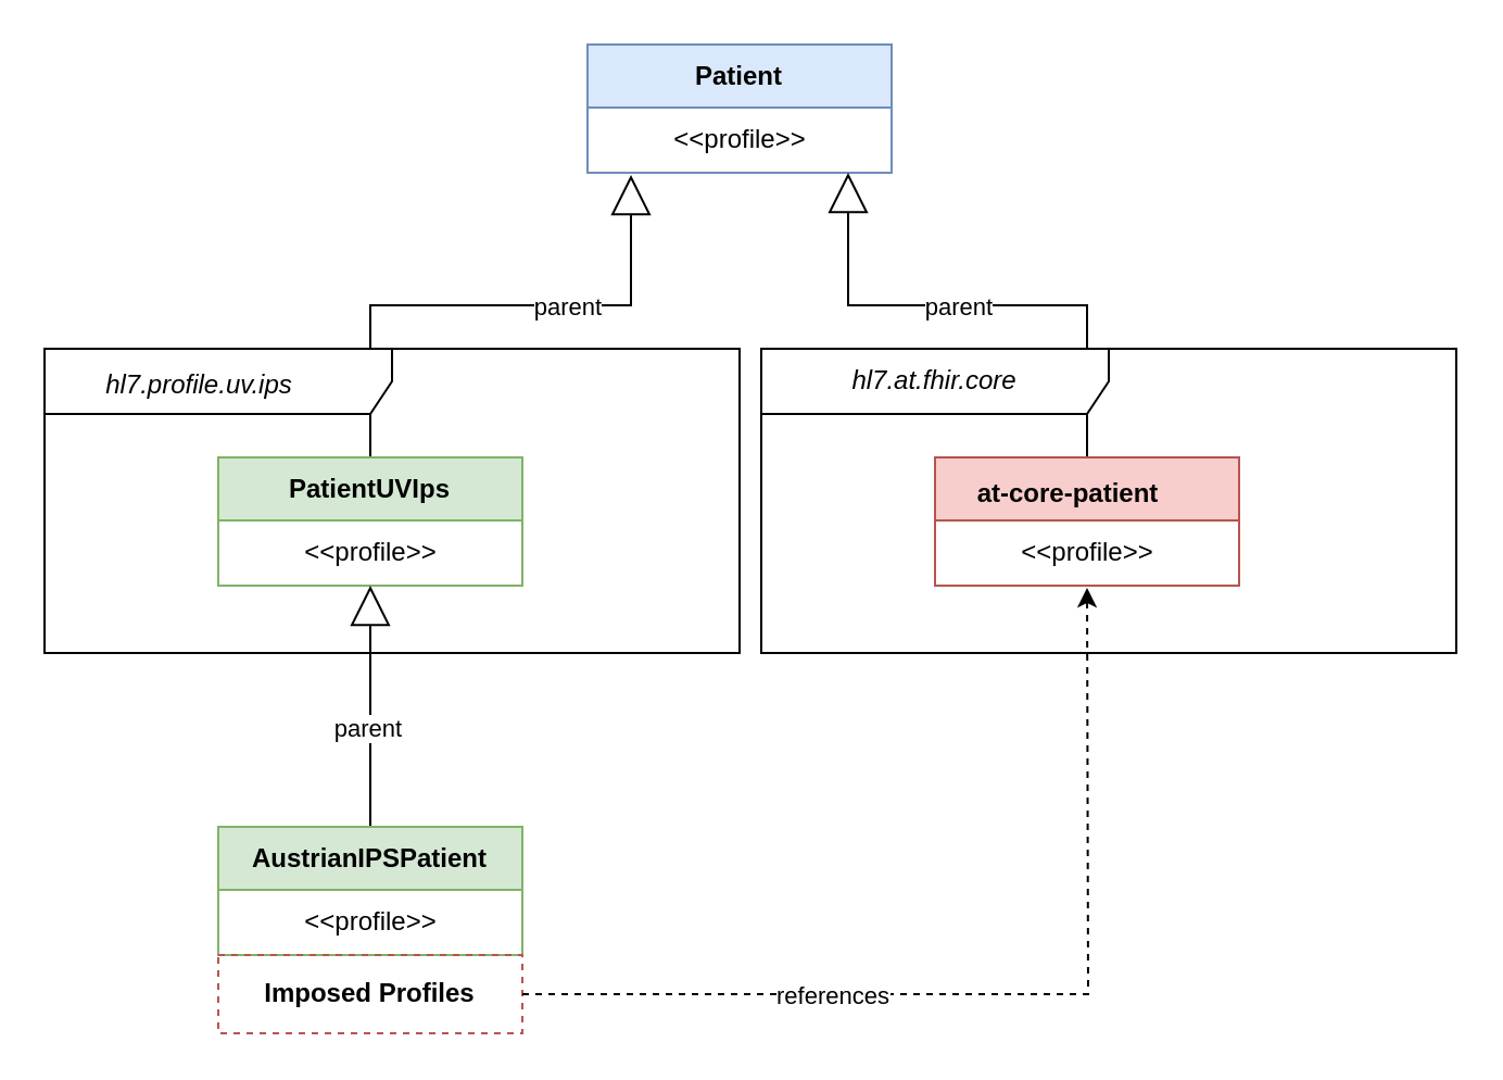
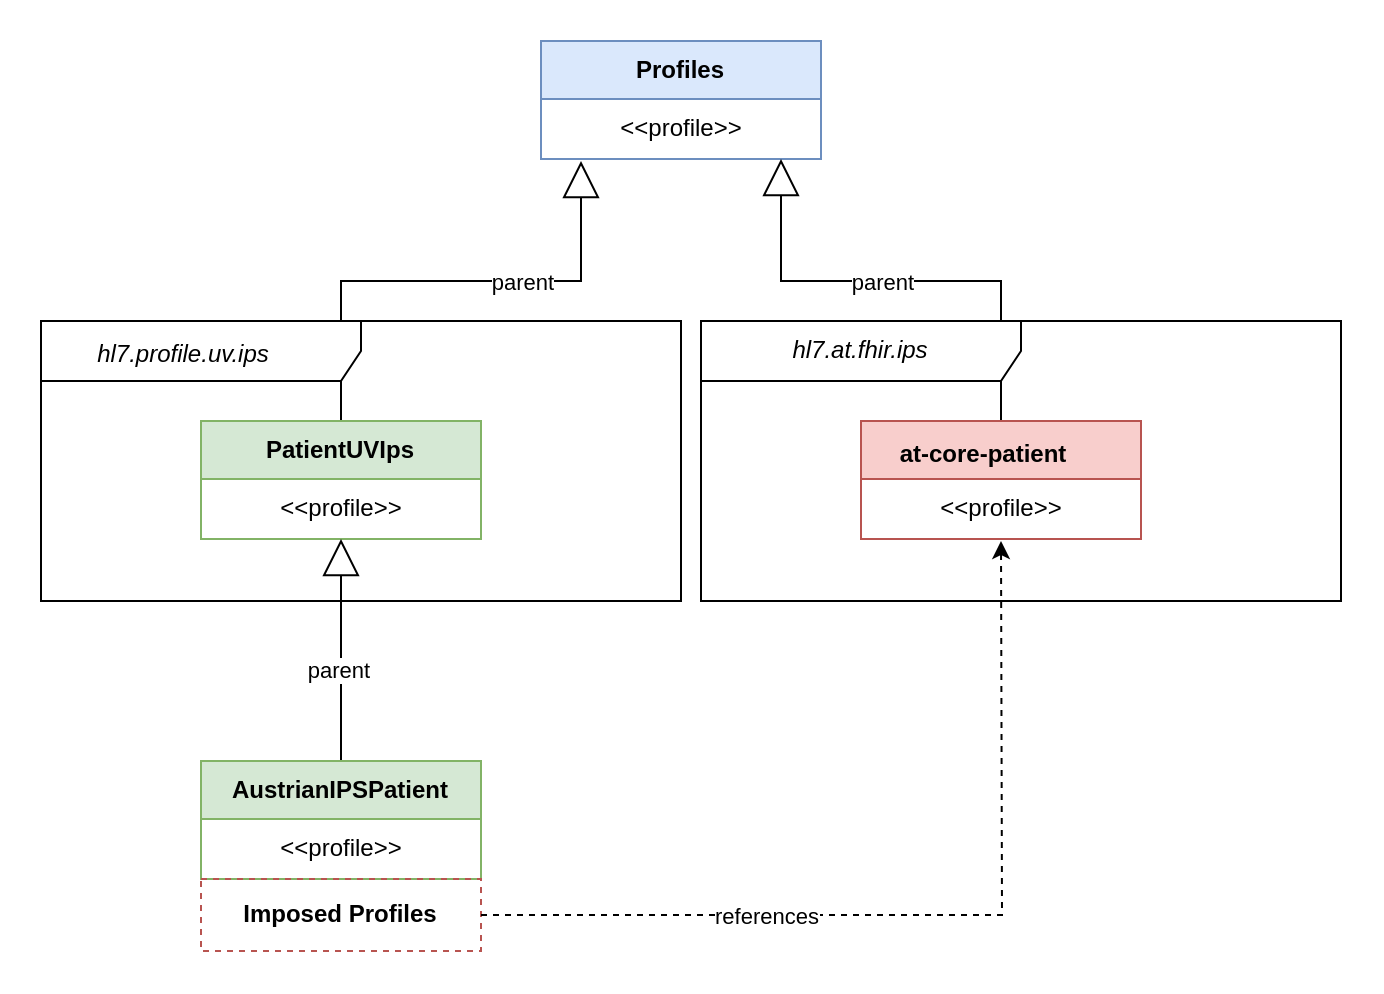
  <mxCell id="0" />
  <mxCell id="1" parent="0" />
- <mxCell id="2" value="Patient" style="swimlane;fontStyle=1;align=center;verticalAlign=middle;childLayout=stackLayout;horizontal=1;startSize=29;horizontalStack=0;resizeParent=1;resizeParentMax=0;resizeLast=0;collapsible=0;marginBottom=0;html=1;whiteSpace=wrap;fillColor=#dae8fc;strokeColor=#6c8ebf;" vertex="1" parent="1"><mxGeometry x="270" y="20" width="140" height="59" as="geometry" /></mxCell>
+ <mxCell id="2" value="Profiles" style="swimlane;fontStyle=1;align=center;verticalAlign=middle;childLayout=stackLayout;horizontal=1;startSize=29;horizontalStack=0;resizeParent=1;resizeParentMax=0;resizeLast=0;collapsible=0;marginBottom=0;html=1;whiteSpace=wrap;fillColor=#dae8fc;strokeColor=#6c8ebf;" vertex="1" parent="1"><mxGeometry x="270" y="20" width="140" height="59" as="geometry" /></mxCell>
  <mxCell id="3" value="&amp;lt;&amp;lt;profile&amp;gt;&amp;gt;" style="text;html=1;align=center;verticalAlign=middle;resizable=0;points=[];autosize=1;strokeColor=none;fillColor=none;" vertex="1" parent="2"><mxGeometry y="29" width="140" height="30" as="geometry" /></mxCell>
  <mxCell id="4" style="rounded=0;orthogonalLoop=1;jettySize=auto;html=1;endArrow=block;endFill=0;endSize=16;" edge="1" parent="1" source="6"><mxGeometry relative="1" as="geometry"><mxPoint x="290" y="80" as="targetPoint" /><Array as="points"><mxPoint x="170" y="140" /><mxPoint x="290" y="140" /><mxPoint x="290" y="120" /></Array></mxGeometry></mxCell>
  <mxCell id="5" value="parent" style="edgeLabel;html=1;align=center;verticalAlign=middle;resizable=0;points=[];" vertex="1" connectable="0" parent="4"><mxGeometry x="-0.091" y="4" relative="1" as="geometry"><mxPoint x="46" y="4" as="offset" /></mxGeometry></mxCell>
  <mxCell id="6" value="PatientUVIps" style="swimlane;fontStyle=1;align=center;verticalAlign=middle;childLayout=stackLayout;horizontal=1;startSize=29;horizontalStack=0;resizeParent=1;resizeParentMax=0;resizeLast=0;collapsible=0;marginBottom=0;html=1;whiteSpace=wrap;fillColor=#d5e8d4;strokeColor=#82b366;" vertex="1" parent="1"><mxGeometry x="100" y="210" width="140" height="59" as="geometry" /></mxCell>
  <mxCell id="7" value="&amp;lt;&amp;lt;profile&amp;gt;&amp;gt;" style="text;html=1;align=center;verticalAlign=middle;resizable=0;points=[];autosize=1;strokeColor=none;fillColor=none;" vertex="1" parent="6"><mxGeometry y="29" width="140" height="30" as="geometry" /></mxCell>
  <mxCell id="8" style="rounded=0;orthogonalLoop=1;jettySize=auto;html=1;endArrow=block;endFill=0;entryX=0.5;entryY=1;entryDx=0;entryDy=0;endSize=16;exitX=0.5;exitY=0;exitDx=0;exitDy=0;" edge="1" parent="1" source="10"><mxGeometry relative="1" as="geometry"><mxPoint x="390" y="79" as="targetPoint" /><mxPoint x="550" y="210" as="sourcePoint" /><Array as="points"><mxPoint x="500" y="140" /><mxPoint x="390" y="140" /></Array></mxGeometry></mxCell>
  <mxCell id="9" value="parent" style="edgeLabel;html=1;align=center;verticalAlign=middle;resizable=0;points=[];" vertex="1" connectable="0" parent="8"><mxGeometry x="-0.074" relative="1" as="geometry"><mxPoint x="-18" as="offset" /></mxGeometry></mxCell>
  <mxCell id="10" value="at-core-patient&lt;button style=&quot;font-family: inherit; margin: 0px; line-height: inherit; appearance: button; cursor: pointer; height: 14px; width: 17px; background-image: url(&amp;quot;../ico/noun_copy to clipboard_1669410.png&amp;quot;); background-size: 22px; padding: 0px; border-width: 0px; background-color: transparent; visibility: visible;&quot; data-original-title=&quot;Click to copy URL&quot; data-clipboard-text=&quot;http://hl7.at/fhir/HL7ATCoreProfiles/4.0.1/StructureDefinition/at-core-patient&quot; class=&quot;btn-copy&quot; title=&quot;&quot;&gt;&lt;/button&gt;" style="swimlane;fontStyle=1;align=center;verticalAlign=middle;childLayout=stackLayout;horizontal=1;startSize=29;horizontalStack=0;resizeParent=1;resizeParentMax=0;resizeLast=0;collapsible=0;marginBottom=0;html=1;whiteSpace=wrap;fillColor=#f8cecc;strokeColor=#b85450;" vertex="1" parent="1"><mxGeometry x="430" y="210" width="140" height="59" as="geometry" /></mxCell>
  <mxCell id="11" value="&amp;lt;&amp;lt;profile&amp;gt;&amp;gt;" style="text;html=1;align=center;verticalAlign=middle;resizable=0;points=[];autosize=1;strokeColor=none;fillColor=none;" vertex="1" parent="10"><mxGeometry y="29" width="140" height="30" as="geometry" /></mxCell>
  <mxCell id="12" style="edgeStyle=orthogonalEdgeStyle;rounded=0;orthogonalLoop=1;jettySize=auto;html=1;entryX=0.5;entryY=1;entryDx=0;entryDy=0;endArrow=block;endFill=0;endSize=16;" edge="1" parent="1" source="14" target="6"><mxGeometry relative="1" as="geometry" /></mxCell>
  <mxCell id="13" value="parent" style="edgeLabel;html=1;align=center;verticalAlign=middle;resizable=0;points=[];" vertex="1" connectable="0" parent="12"><mxGeometry x="-0.172" y="2" relative="1" as="geometry"><mxPoint as="offset" /></mxGeometry></mxCell>
  <mxCell id="14" value="AustrianIPSPatient" style="swimlane;fontStyle=1;align=center;verticalAlign=middle;childLayout=stackLayout;horizontal=1;startSize=29;horizontalStack=0;resizeParent=1;resizeParentMax=0;resizeLast=0;collapsible=0;marginBottom=0;html=1;whiteSpace=wrap;fillColor=#d5e8d4;strokeColor=#82b366;" vertex="1" parent="1"><mxGeometry x="100" y="380" width="140" height="59" as="geometry" /></mxCell>
  <mxCell id="15" value="&amp;lt;&amp;lt;profile&amp;gt;&amp;gt;" style="text;html=1;align=center;verticalAlign=middle;resizable=0;points=[];autosize=1;strokeColor=none;fillColor=none;" vertex="1" parent="14"><mxGeometry y="29" width="140" height="30" as="geometry" /></mxCell>
  <mxCell id="16" value="Imposed Profiles" style="whiteSpace=wrap;html=1;fillColor=none;strokeColor=#b85450;fontStyle=1;dashed=1;" vertex="1" parent="1"><mxGeometry x="100" y="439" width="140" height="36" as="geometry" /></mxCell>
  <mxCell id="17" style="edgeStyle=orthogonalEdgeStyle;rounded=0;orthogonalLoop=1;jettySize=auto;html=1;exitX=1;exitY=0.5;exitDx=0;exitDy=0;dashed=1;" edge="1" parent="1" source="16"><mxGeometry relative="1" as="geometry"><mxPoint x="500" y="270" as="targetPoint" /></mxGeometry></mxCell>
  <mxCell id="18" value="references" style="edgeLabel;html=1;align=center;verticalAlign=middle;resizable=0;points=[];" vertex="1" connectable="0" parent="17"><mxGeometry x="-0.327" y="-4" relative="1" as="geometry"><mxPoint x="-9" y="-4" as="offset" /></mxGeometry></mxCell>
- <mxCell id="19" value="hl7.at.fhir.core" style="shape=umlFrame;whiteSpace=wrap;html=1;pointerEvents=0;recursiveResize=0;container=1;collapsible=0;width=160;fontStyle=2" vertex="1" parent="1"><mxGeometry x="350" y="160" width="320" height="140" as="geometry" /></mxCell>
+ <mxCell id="19" value="hl7.at.fhir.ips" style="shape=umlFrame;whiteSpace=wrap;html=1;pointerEvents=0;recursiveResize=0;container=1;collapsible=0;width=160;fontStyle=2" vertex="1" parent="1"><mxGeometry x="350" y="160" width="320" height="140" as="geometry" /></mxCell>
  <mxCell id="20" value="hl7.profile.uv.ips&lt;button style=&quot;font-family: inherit; margin: 0px; line-height: inherit; appearance: button; cursor: pointer; height: 14px; width: 17px; background-image: url(&amp;quot;../ico/noun_copy to clipboard_1669410.png&amp;quot;); background-size: 22px; padding: 0px; border-width: 0px; background-color: transparent; visibility: visible;&quot; data-original-title=&quot;Click to copy URL&quot; data-clipboard-text=&quot;http://hl7.org/fhir/uv/ips/ImplementationGuide/hl7.fhir.uv.ips&quot; class=&quot;btn-copy&quot; title=&quot;&quot;&gt;&lt;/button&gt;" style="shape=umlFrame;whiteSpace=wrap;html=1;pointerEvents=0;recursiveResize=0;container=1;collapsible=0;width=160;fontStyle=2" vertex="1" parent="1"><mxGeometry x="20" y="160" width="320" height="140" as="geometry" /></mxCell>
